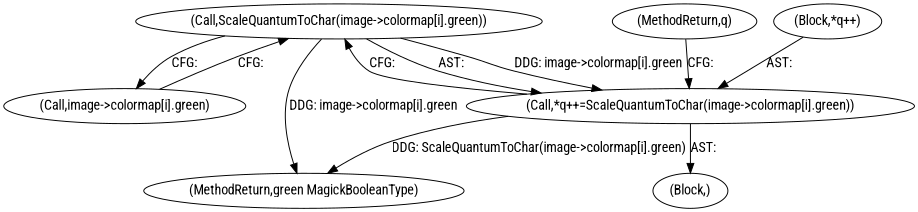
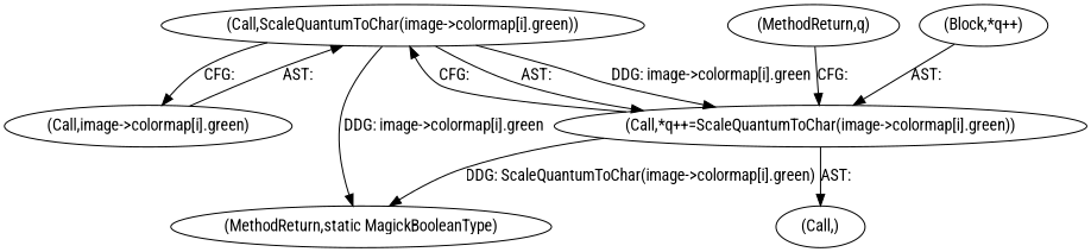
  digraph {
    fontname="Roboto Condensed"
    node [fontname="Roboto Condensed"]
    edge [fontname="Roboto Condensed"]
    n1 [label="(Call,ScaleQuantumToChar(image->colormap[i].green))"]
    n2 [label="(Call,*q++=ScaleQuantumToChar(image->colormap[i].green))"]
    n3 [label="(Call,image->colormap[i].green)"]
-   n4 [label="(MethodReturn,green MagickBooleanType)"]
-   n5 [label="(Block,)"]
+   n4 [label="(MethodReturn,static MagickBooleanType)"]
+   n5 [label="(Call,)"]
    n6 [label="(MethodReturn,q)"]
    n7 [label="(Block,*q++)"]
    n1 -> n2 [label="AST: "]
    n1 -> n2 [label="DDG: image->colormap[i].green"]
    n1 -> n3 [label="CFG: "]
    n1 -> n4 [label="DDG: image->colormap[i].green"]
    n2 -> n1 [label="CFG: "]
    n2 -> n4 [label="DDG: ScaleQuantumToChar(image->colormap[i].green)"]
    n2 -> n5 [label="AST: "]
-   n3 -> n1 [label="CFG: "]
+   n3 -> n1 [label="AST: "]
    n6 -> n2 [label="CFG: "]
    n7 -> n2 [label="AST: "]
  }
